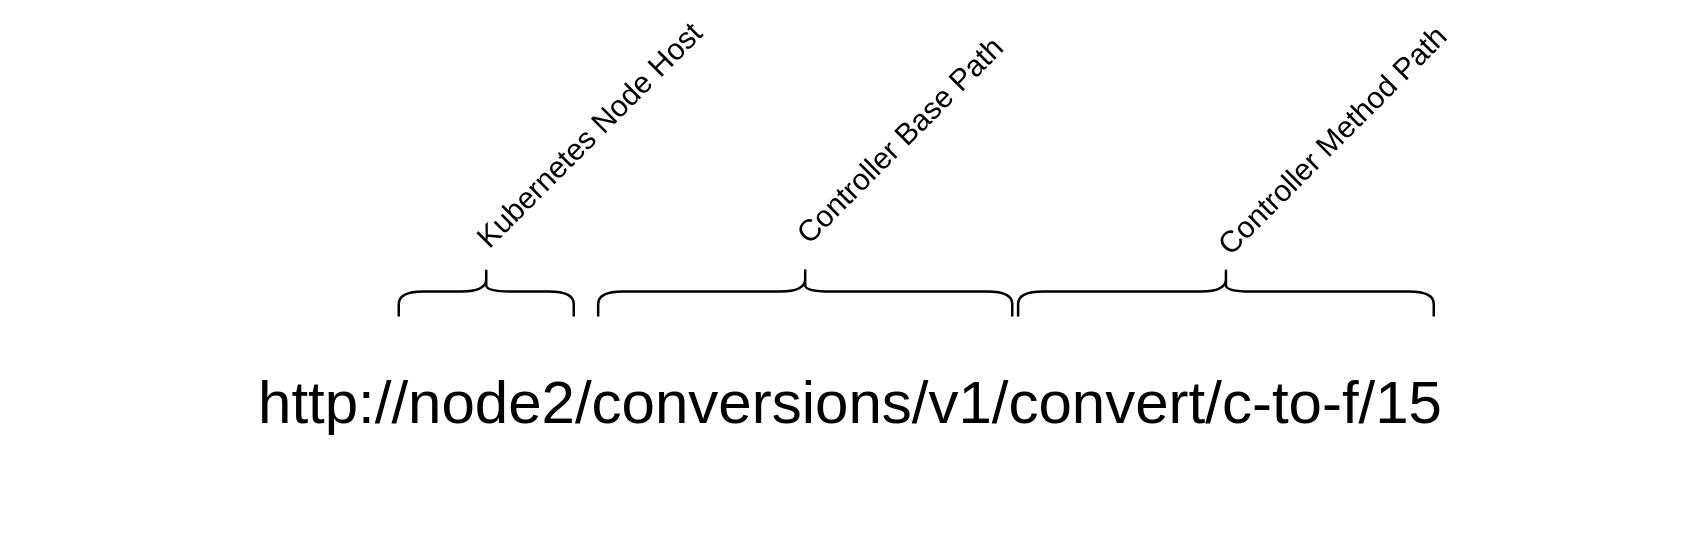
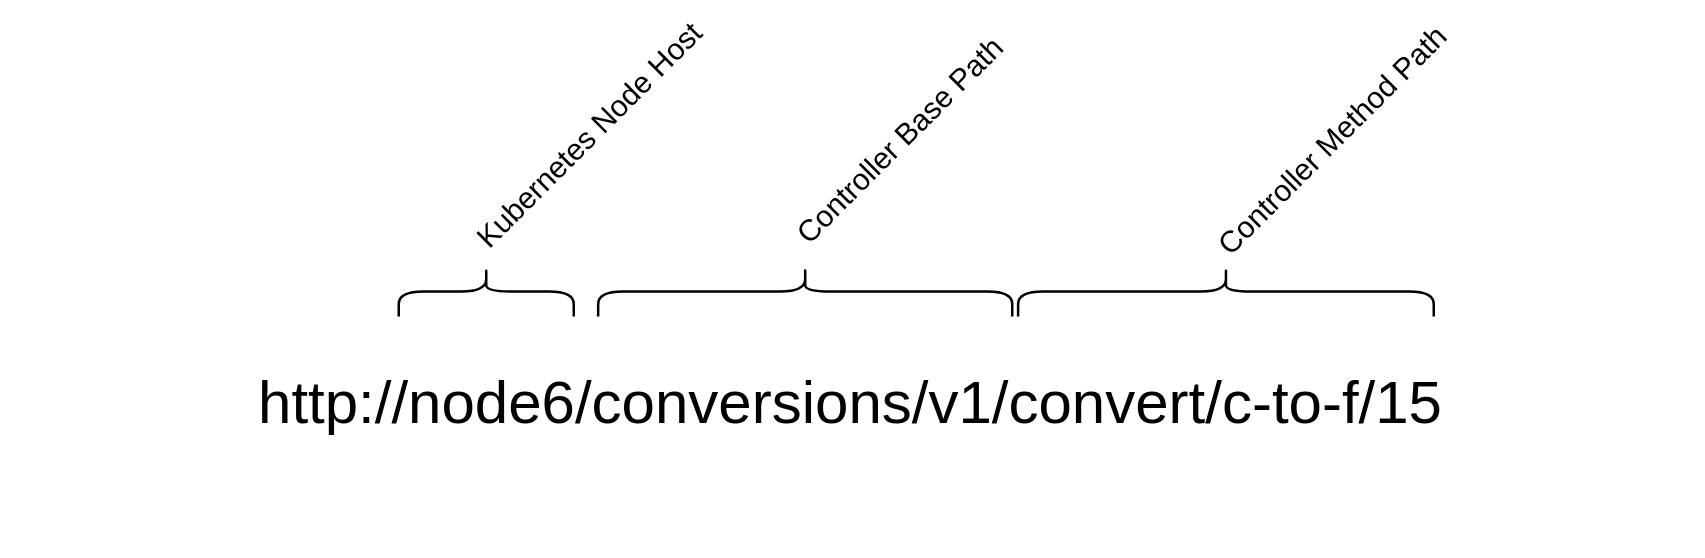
  <mxCell id="0" />
  <mxCell id="1" parent="0" />
- <mxCell id="2" value="http://node2/conversions/v1/convert/c-to-f/15" style="text;html=1;strokeColor=none;fillColor=none;align=center;verticalAlign=middle;whiteSpace=wrap;rounded=0;fontSize=24;" parent="1" vertex="1"><mxGeometry x="20" y="139" width="640" height="20" as="geometry" /></mxCell>
+ <mxCell id="2" value="http://node6/conversions/v1/convert/c-to-f/15" style="text;html=1;strokeColor=none;fillColor=none;align=center;verticalAlign=middle;whiteSpace=wrap;rounded=0;fontSize=24;" parent="1" vertex="1"><mxGeometry x="20" y="139" width="640" height="20" as="geometry" /></mxCell>
  <mxCell id="3" value="" style="shape=curlyBracket;whiteSpace=wrap;html=1;rounded=1;flipH=1;fontSize=24;rotation=-90;" parent="1" vertex="1"><mxGeometry x="184" y="69" width="20" height="70" as="geometry" /></mxCell>
  <mxCell id="4" value="" style="shape=curlyBracket;whiteSpace=wrap;html=1;rounded=1;flipH=1;fontSize=24;rotation=-90;" parent="1" vertex="1"><mxGeometry x="311.58" y="21.17" width="20" height="165.63" as="geometry" /></mxCell>
  <mxCell id="5" value="" style="shape=curlyBracket;whiteSpace=wrap;html=1;rounded=1;flipH=1;fontSize=24;rotation=-90;" parent="1" vertex="1"><mxGeometry x="479.88" y="20.87" width="20" height="166.25" as="geometry" /></mxCell>
  <mxCell id="6" value="Kubernetes Node Host" style="text;html=1;strokeColor=none;fillColor=none;align=center;verticalAlign=middle;whiteSpace=wrap;rounded=0;fontSize=12;rotation=-45;" parent="1" vertex="1"><mxGeometry x="170.82" y="32.18" width="130" height="20" as="geometry" /></mxCell>
  <mxCell id="7" value="Controller Base Path" style="text;html=1;strokeColor=none;fillColor=none;align=center;verticalAlign=middle;whiteSpace=wrap;rounded=0;fontSize=12;rotation=-45;" parent="1" vertex="1"><mxGeometry x="300" y="33.99" width="120" height="20" as="geometry" /></mxCell>
  <mxCell id="8" value="Controller Method Path" style="text;html=1;strokeColor=none;fillColor=none;align=center;verticalAlign=middle;whiteSpace=wrap;rounded=0;fontSize=12;rotation=-45;" parent="1" vertex="1"><mxGeometry x="463" y="33.99" width="140" height="20" as="geometry" /></mxCell>
